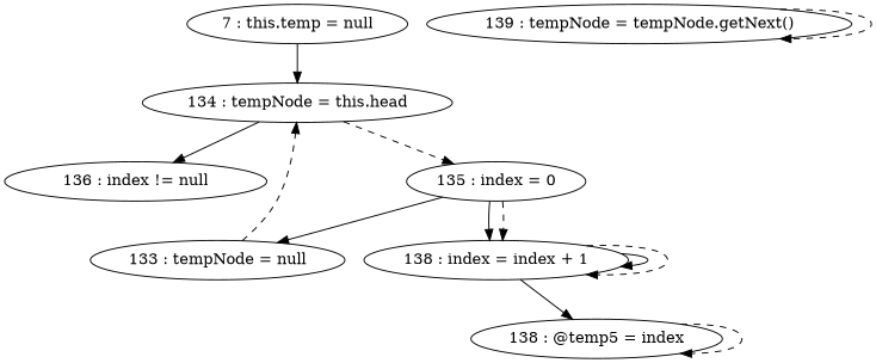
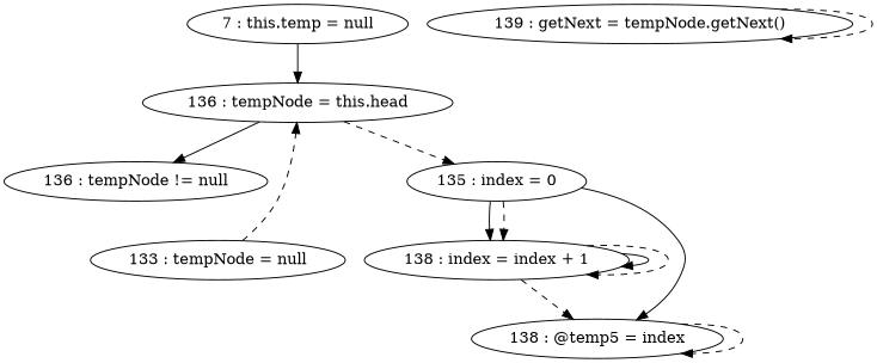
  digraph {
    n1 [label="7 : this.temp = null"]
-   "134 : tempNode = this.head"
-   "136 : tempNode != null" [label="136 : index != null"]
+   "134 : tempNode = this.head" [label="136 : tempNode = this.head"]
+   "136 : tempNode != null"
    "135 : index = 0"
-   "139 : tempNode = tempNode.getNext()"
+   "139 : tempNode = tempNode.getNext()" [label="139 : getNext = tempNode.getNext()"]
    "133 : tempNode = null"
    "138 : index = index + 1"
    "138 : @temp5 = index"
    n1 -> "134 : tempNode = this.head"
    "134 : tempNode = this.head" -> "136 : tempNode != null"
    "134 : tempNode = this.head" -> "135 : index = 0" [style=dashed]
    "135 : index = 0" -> "138 : index = index + 1"
    "135 : index = 0" -> "138 : index = index + 1" [style=dashed]
-   "135 : index = 0" -> "133 : tempNode = null"
+   "135 : index = 0" -> "138 : @temp5 = index"
    "139 : tempNode = tempNode.getNext()" -> "139 : tempNode = tempNode.getNext()" [style=dashed]
    "133 : tempNode = null" -> "134 : tempNode = this.head" [style=dashed]
    "138 : index = index + 1" -> "138 : index = index + 1"
    "138 : index = index + 1" -> "138 : index = index + 1" [style=dashed]
-   "138 : index = index + 1" -> "138 : @temp5 = index"
+   "138 : index = index + 1" -> "138 : @temp5 = index" [style=dashed]
    "138 : @temp5 = index" -> "138 : @temp5 = index" [style=dashed]
  }
